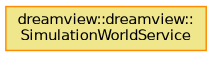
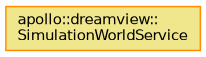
  digraph {
    rankdir=LR
-   n1 [color=darkorange fillcolor=khaki fontname=Helvetica fontsize=10 height=0.2 label="dreamview::dreamview::\lSimulationWorldService" shape=record style=filled width=0.4]
+   n1 [color=darkorange fillcolor=khaki fontname=Helvetica fontsize=10 height=0.2 label="apollo::dreamview::\lSimulationWorldService" shape=record style=filled width=0.4]
  }
